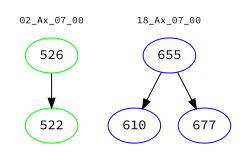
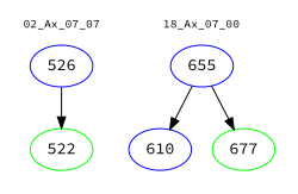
  digraph {
    fontname="Source Code Pro"
    node [color=blue fontname="Source Code Pro"]
    edge [color=black fontname="Source Code Pro"]
-   n1 [color=green label=526]
+   n1 [label=526]
    n2 [color=green label=522]
    n3 [label=655]
    n4 [label=610]
-   n5 [label=677]
+   n5 [color=green label=677]
    subgraph cluster_1 {
      color=white
      fontsize=10
-     label="02_Ax_07_00"
+     label="02_Ax_07_07"
      n1
      n2
    }
    subgraph cluster_2 {
      color=white
      fontsize=10
      label="18_Ax_07_00"
      n3
      n4
      n5
    }
    n1 -> n2
    n3 -> n4
    n3 -> n5
  }
